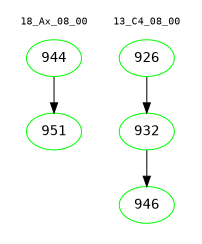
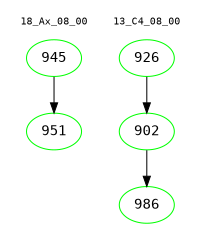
  digraph {
    fontname="DejaVu Sans Mono"
    node [color=green fontname="DejaVu Sans Mono"]
    edge [color=black fontname="DejaVu Sans Mono"]
-   n1 [label=944]
+   n1 [label=945]
    n2 [label=951]
    n3 [label=926]
-   n4 [label=932]
-   n5 [label=946]
+   n4 [label=902]
+   n5 [label=986]
    subgraph cluster_1 {
      color=white
      fontsize=10
      label="18_Ax_08_00"
      n1
      n2
    }
    subgraph cluster_2 {
      color=white
      fontsize=10
      label="13_C4_08_00"
      n3
      n4
      n5
    }
    n1 -> n2
    n3 -> n4
    n4 -> n5
  }
